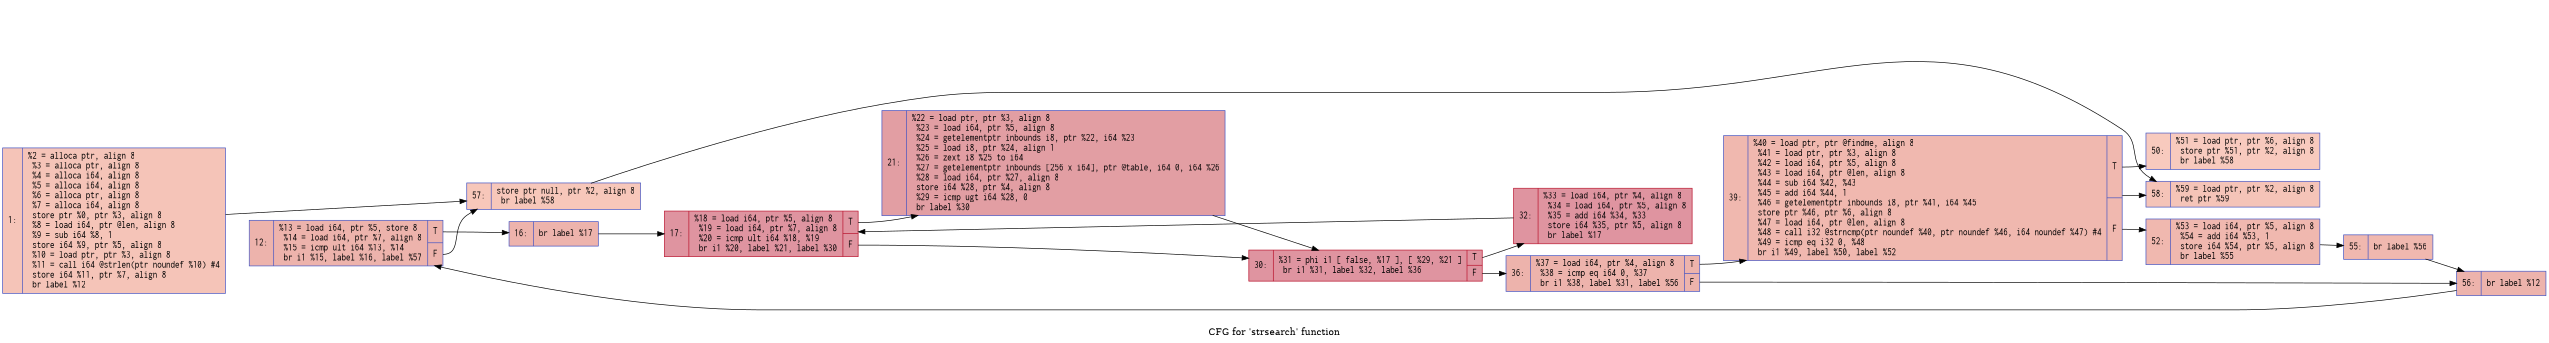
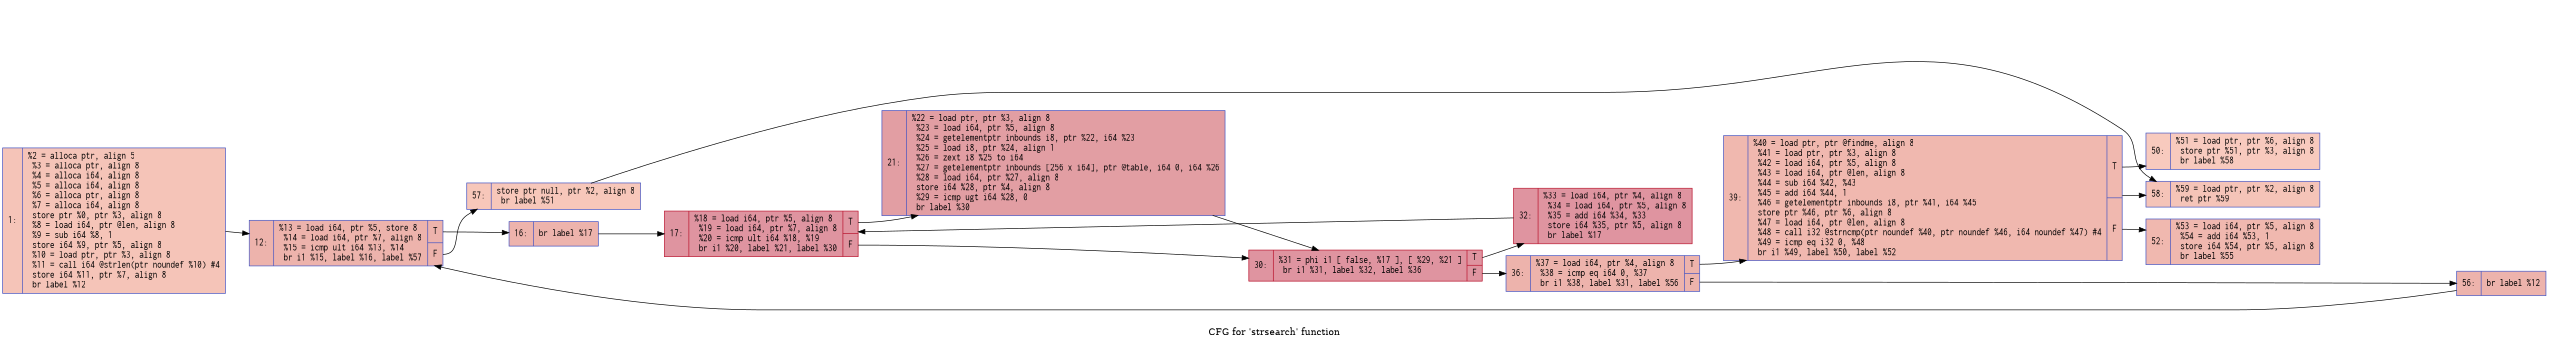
  digraph {
    label="CFG for 'strsearch' function"
    rankdir=LR
    node [color="#3d50c3ff" fillcolor="#d6524470" fontname=Courier shape=record style=filled]
-   n1 [fillcolor="#e97a5f70" label="{1:\l|  %2 = alloca ptr, align 8\l  %3 = alloca ptr, align 8\l  %4 = alloca i64, align 8\l  %5 = alloca i64, align 8\l  %6 = alloca ptr, align 8\l  %7 = alloca i64, align 8\l  store ptr %0, ptr %3, align 8\l  %8 = load i64, ptr @len, align 8\l  %9 = sub i64 %8, 1\l  store i64 %9, ptr %5, align 8\l  %10 = load ptr, ptr %3, align 8\l  %11 = call i64 @strlen(ptr noundef %10) #4\l  store i64 %11, ptr %7, align 8\l  br label %12\l}"]
+   n1 [fillcolor="#e97a5f70" label="{1:\l|  %2 = alloca ptr, align 5\l  %3 = alloca ptr, align 8\l  %4 = alloca i64, align 8\l  %5 = alloca i64, align 8\l  %6 = alloca ptr, align 8\l  %7 = alloca i64, align 8\l  store ptr %0, ptr %3, align 8\l  %8 = load i64, ptr @len, align 8\l  %9 = sub i64 %8, 1\l  store i64 %9, ptr %5, align 8\l  %10 = load ptr, ptr %3, align 8\l  %11 = call i64 @strlen(ptr noundef %10) #4\l  store i64 %11, ptr %7, align 8\l  br label %12\l}"]
    n2 [label="{12:\l|  %13 = load i64, ptr %5, store 8\l  %14 = load i64, ptr %7, align 8\l  %15 = icmp ult i64 %13, %14\l  br i1 %15, label %16, label %57\l|{<s0>T|<s1>F}}"]
    n3 [label="{16:\l|  br label %17\l}"]
-   n4 [fillcolor="#ec7f6370" label="{57:\l|  store ptr null, ptr %2, align 8\l  br label %58\l}"]
+   n4 [fillcolor="#ec7f6370" label="{57:\l|  store ptr null, ptr %2, align 8\l  br label %51\l}"]
    n5 [color="#b70d28ff" fillcolor="#b70d2870" label="{17:\l|  %18 = load i64, ptr %5, align 8\l  %19 = load i64, ptr %7, align 8\l  %20 = icmp ult i64 %18, %19\l  br i1 %20, label %21, label %30\l|{<s0>T|<s1>F}}"]
    n6 [fillcolor="#e97a5f70" label="{58:\l|  %59 = load ptr, ptr %2, align 8\l  ret ptr %59\l}"]
    n7 [fillcolor="#be242e70" label="{21:\l|  %22 = load ptr, ptr %3, align 8\l  %23 = load i64, ptr %5, align 8\l  %24 = getelementptr inbounds i8, ptr %22, i64 %23\l  %25 = load i8, ptr %24, align 1\l  %26 = zext i8 %25 to i64\l  %27 = getelementptr inbounds [256 x i64], ptr @table, i64 0, i64 %26\l  %28 = load i64, ptr %27, align 8\l  store i64 %28, ptr %4, align 8\l  %29 = icmp ugt i64 %28, 0\l  br label %30\l}"]
    n8 [color="#b70d28ff" fillcolor="#b70d2870" label="{30:\l|  %31 = phi i1 [ false, %17 ], [ %29, %21 ]\l  br i1 %31, label %32, label %36\l|{<s0>T|<s1>F}}"]
    n9 [color="#b70d28ff" fillcolor="#b70d2870" label="{32:\l|  %33 = load i64, ptr %4, align 8\l  %34 = load i64, ptr %5, align 8\l  %35 = add i64 %34, %33\l  store i64 %35, ptr %5, align 8\l  br label %17\l}"]
    n10 [label="{36:\l|  %37 = load i64, ptr %4, align 8\l  %38 = icmp eq i64 0, %37\l  br i1 %38, label %31, label %56\l|{<s0>T|<s1>F}}"]
    n11 [fillcolor="#dc5d4a70" label="{39:\l|  %40 = load ptr, ptr @findme, align 8\l  %41 = load ptr, ptr %3, align 8\l  %42 = load i64, ptr %5, align 8\l  %43 = load i64, ptr @len, align 8\l  %44 = sub i64 %42, %43\l  %45 = add i64 %44, 1\l  %46 = getelementptr inbounds i8, ptr %41, i64 %45\l  store ptr %46, ptr %6, align 8\l  %47 = load i64, ptr @len, align 8\l  %48 = call i32 @strncmp(ptr noundef %40, ptr noundef %46, i64 noundef %47) #4\l  %49 = icmp eq i32 0, %48\l  br i1 %49, label %50, label %52\l|{<s0>T|<s1>F}}"]
    n12 [label="{56:\l|  br label %12\l}"]
-   n13 [fillcolor="#ef886b70" label="{50:\l|  %51 = load ptr, ptr %6, align 8\l  store ptr %51, ptr %2, align 8\l  br label %58\l}"]
+   n13 [fillcolor="#ef886b70" label="{50:\l|  %51 = load ptr, ptr %6, align 8\l  store ptr %51, ptr %3, align 8\l  br label %58\l}"]
    n14 [fillcolor="#dc5d4a70" label="{52:\l|  %53 = load i64, ptr %5, align 8\l  %54 = add i64 %53, 1\l  store i64 %54, ptr %5, align 8\l  br label %55\l}"]
-   n15 [fillcolor="#dc5d4a70" label="{55:\l|  br label %56\l}"]
-   n1 -> n4
+   n1 -> n2
    n2 -> n3 [tailport=s0]
    n2 -> n4 [tailport=s1]
    n3 -> n5
    n4 -> n6
    n5 -> n7 [tailport=s0]
    n5 -> n8 [tailport=s1]
    n7 -> n8
    n8 -> n9 [tailport=s0]
    n8 -> n10 [tailport=s1]
    n9 -> n5
    n10 -> n11 [tailport=s0]
    n10 -> n12 [tailport=s1]
    n11 -> n6
    n11 -> n13 [tailport=s0]
    n11 -> n14 [tailport=s1]
    n12 -> n2
-   n14 -> n15
-   n15 -> n12
  }
